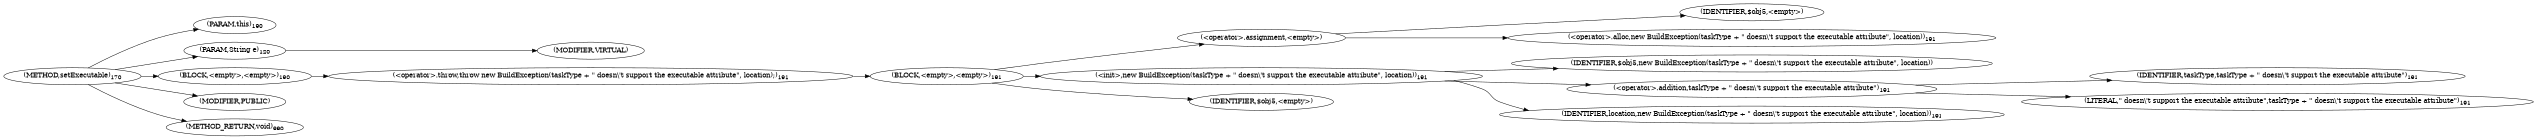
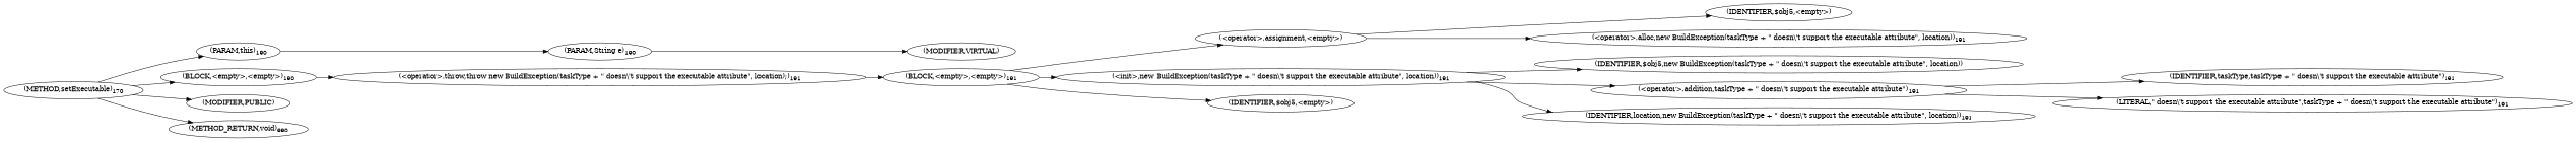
  digraph {
    rankdir=LR
    n1 [label=<(METHOD,setExecutable)<SUB>170</SUB>>]
    n2 [label=<(PARAM,this)<SUB>190</SUB>>]
-   n3 [label=<(PARAM,String e)<SUB>120</SUB>>]
+   n3 [label=<(PARAM,String e)<SUB>190</SUB>>]
    n4 [label=<(BLOCK,&lt;empty&gt;,&lt;empty&gt;)<SUB>190</SUB>>]
    n5 [label=<(MODIFIER,PUBLIC)>]
    n6 [label=<(METHOD_RETURN,void)<SUB>990</SUB>>]
    n7 [label=<(MODIFIER,VIRTUAL)>]
    n8 [label=<(&lt;operator&gt;.throw,throw new BuildException(taskType + &quot; doesn\'t support the executable attribute&quot;, location);)<SUB>191</SUB>>]
    n9 [label=<(BLOCK,&lt;empty&gt;,&lt;empty&gt;)<SUB>191</SUB>>]
    n10 [label=<(&lt;operator&gt;.assignment,&lt;empty&gt;)>]
    n11 [label=<(&lt;init&gt;,new BuildException(taskType + &quot; doesn\'t support the executable attribute&quot;, location))<SUB>191</SUB>>]
    n12 [label=<(IDENTIFIER,$obj5,&lt;empty&gt;)>]
    n13 [label=<(IDENTIFIER,$obj5,&lt;empty&gt;)>]
    n14 [label=<(&lt;operator&gt;.alloc,new BuildException(taskType + &quot; doesn\'t support the executable attribute&quot;, location))<SUB>191</SUB>>]
    n15 [label=<(IDENTIFIER,$obj5,new BuildException(taskType + &quot; doesn\'t support the executable attribute&quot;, location))>]
    n16 [label=<(&lt;operator&gt;.addition,taskType + &quot; doesn\'t support the executable attribute&quot;)<SUB>191</SUB>>]
    n17 [label=<(IDENTIFIER,location,new BuildException(taskType + &quot; doesn\'t support the executable attribute&quot;, location))<SUB>191</SUB>>]
    n18 [label=<(IDENTIFIER,taskType,taskType + &quot; doesn\'t support the executable attribute&quot;)<SUB>191</SUB>>]
    n19 [label=<(LITERAL,&quot; doesn\'t support the executable attribute&quot;,taskType + &quot; doesn\'t support the executable attribute&quot;)<SUB>191</SUB>>]
    n1 -> n2
-   n1 -> n3
+   n2 -> n3
    n1 -> n4
    n1 -> n5
    n1 -> n6
    n3 -> n7
    n4 -> n8
    n8 -> n9
    n9 -> n10
    n9 -> n11
    n9 -> n12
    n10 -> n13
    n10 -> n14
    n11 -> n15
    n11 -> n16
    n11 -> n17
    n16 -> n18
    n16 -> n19
  }
